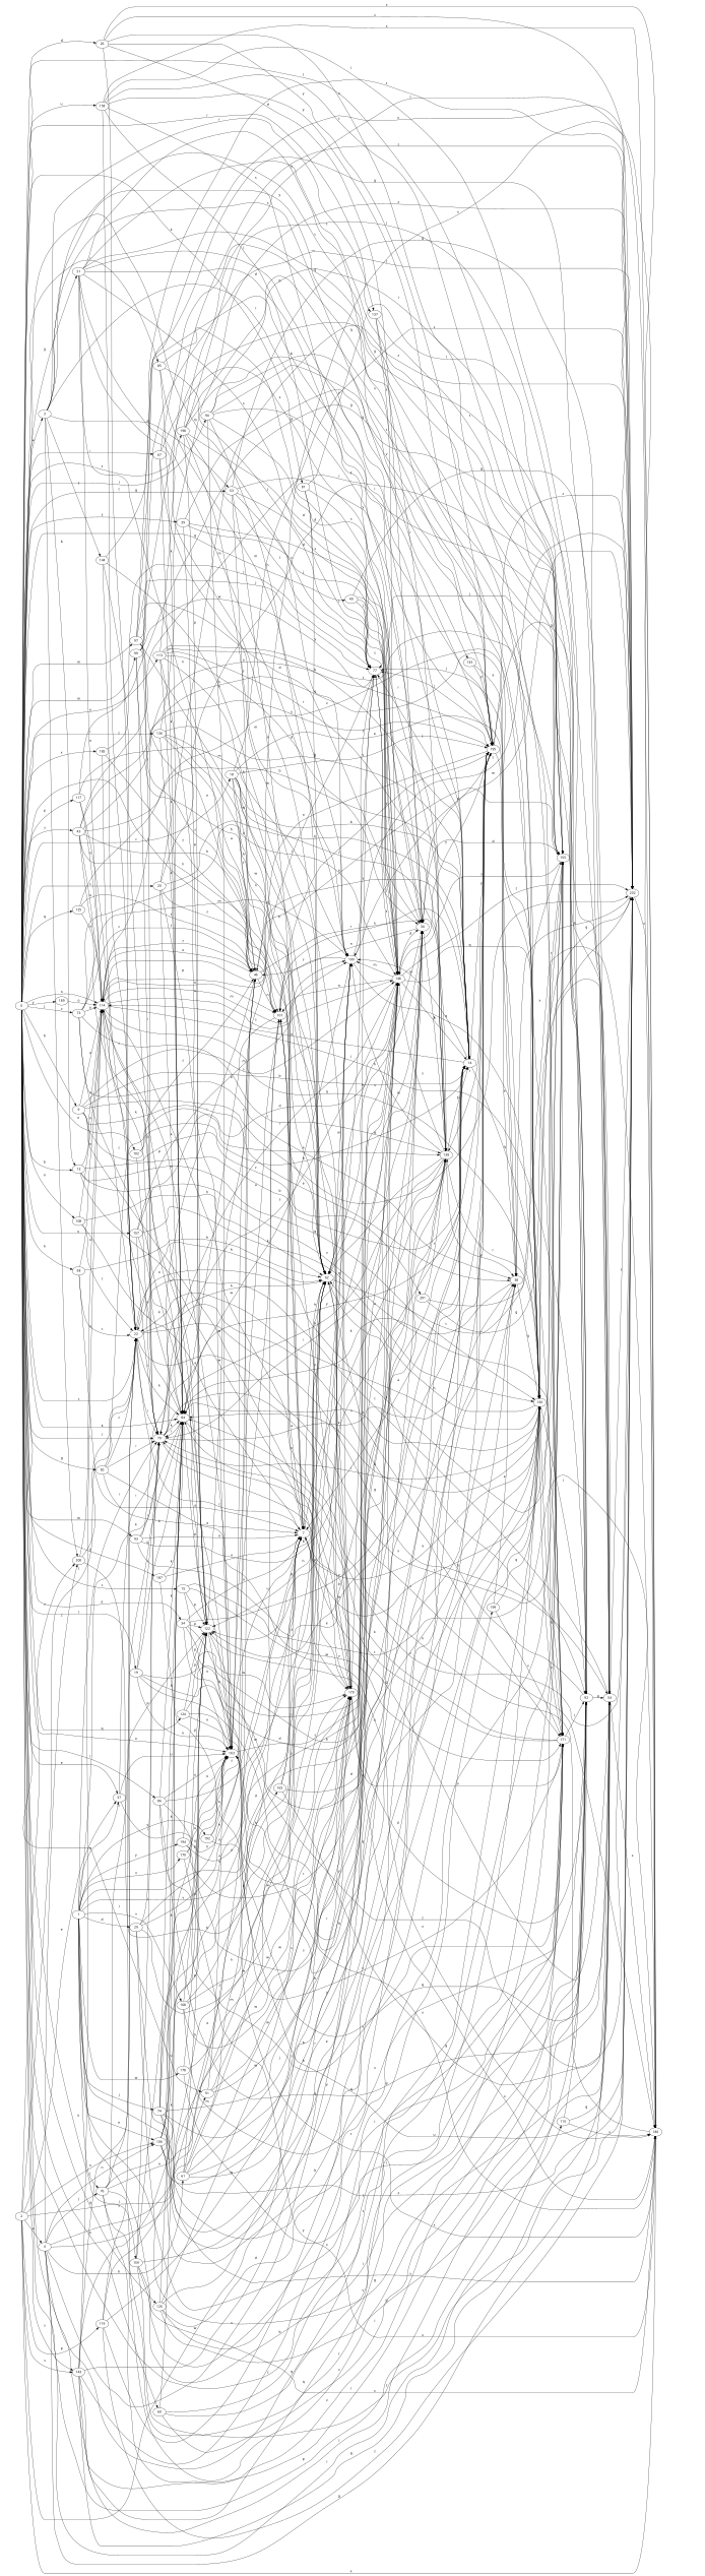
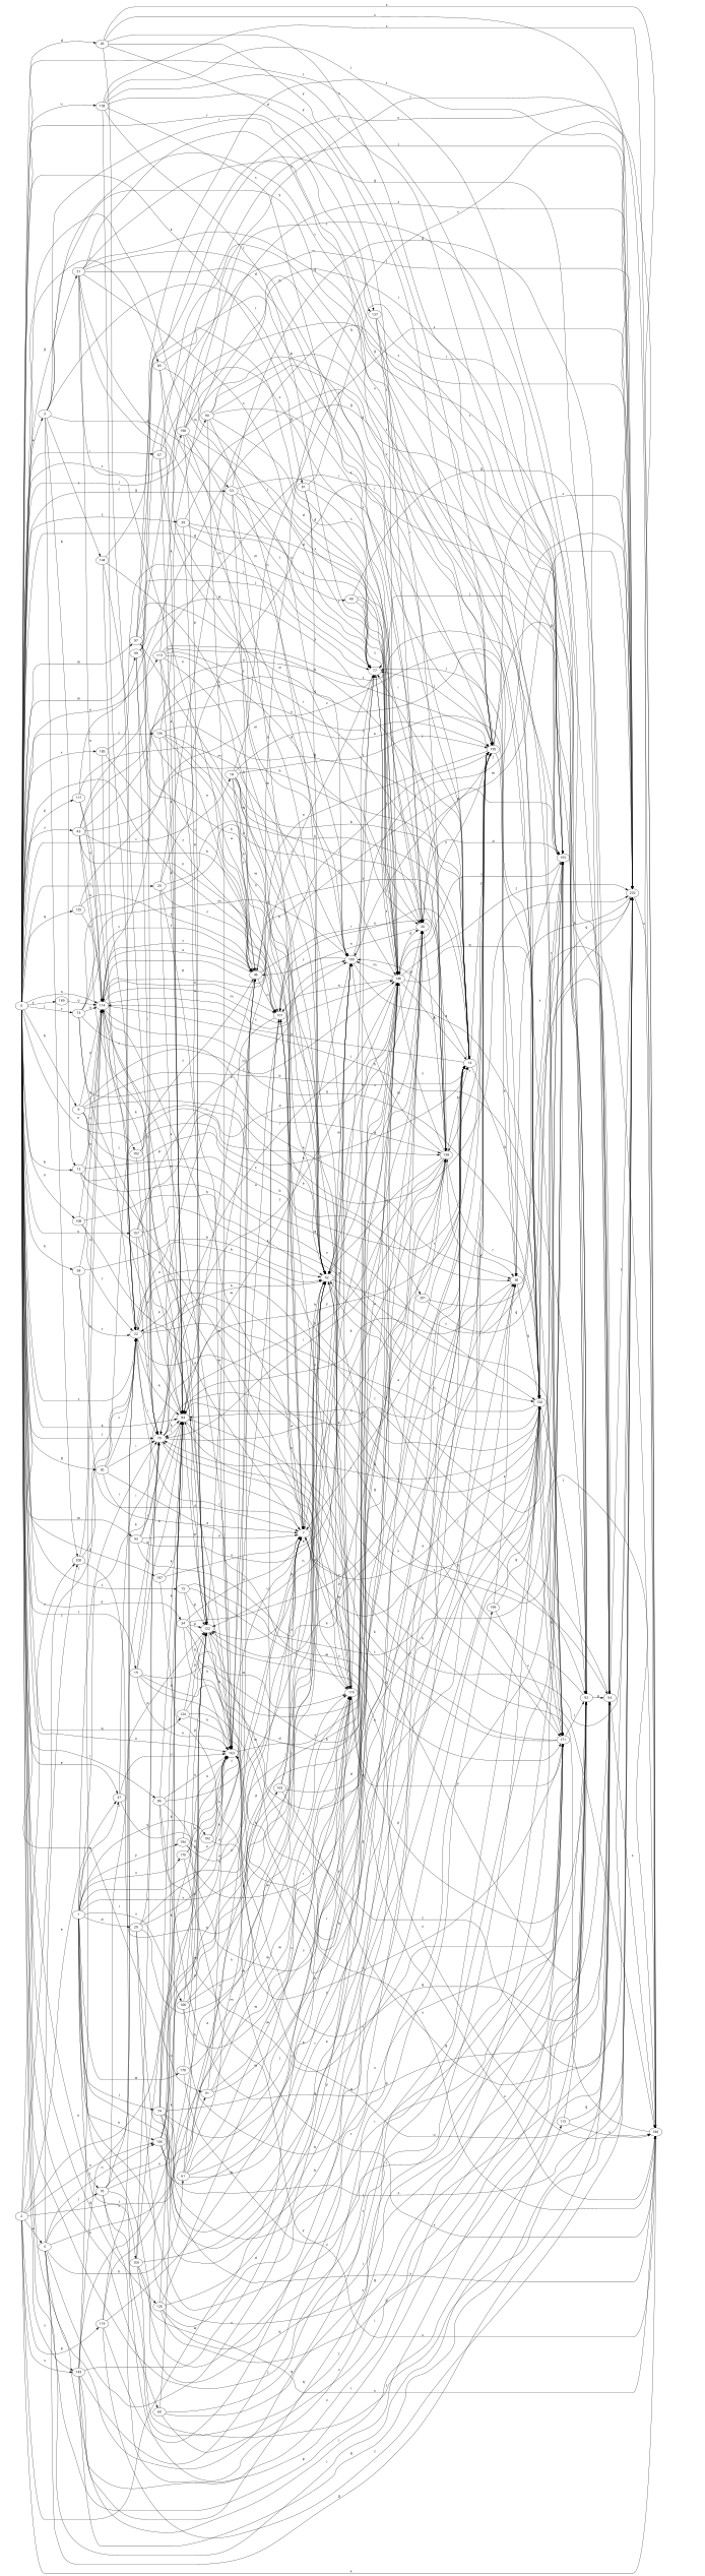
  strict digraph {
    fontname="Noto Sans"
    rankdir=LR
    node [fontname="Noto Sans"]
    edge [fontname="Noto Sans"]
    0
    3
    9
    13
    15
    18
    19
    20
    22
    26
    34
    37
    39
    43
    46
    49
    50
    51
    53
    58
    60
    67
    70
    73
    81
    84
    85
    86
    90
    91
    93
    97
    99
    100
    102
    108
    113
    114
    115
    117
    124
    125
    126
    130
    136
    137
    143
    155
    157
    158
    159
    163
    185
    187
    189
    198
    199
    200
    138
    144
-   145
    195
    179
    146
    14
    38
    201
    202
    171
    186
    122
    62
    7
    107
    30
    92
    54
    77
    1
    29
    74
    76
    106
    165
    168
    170
    178
    192
    194
    2
    4
    119
    61
    0 -> 3 [label=a]
    0 -> 9 [label=b]
    0 -> 13 [label=b]
    0 -> 15 [label=c]
    0 -> 18 [label=c]
    0 -> 19 [label=c]
    0 -> 20 [label=c]
    0 -> 22 [label=c]
    0 -> 26 [label=d]
    0 -> 34 [label=e]
    0 -> 37 [label=e]
    0 -> 39 [label=f]
    0 -> 43 [label=f]
    0 -> 46 [label=f]
    0 -> 49 [label=g]
    0 -> 50 [label=g]
    0 -> 51 [label=g]
    0 -> 53 [label=g]
    0 -> 58 [label=h]
    0 -> 60 [label=h]
    0 -> 67 [label=i]
    0 -> 70 [label=i]
    0 -> 73 [label=j]
    0 -> 81 [label=k]
    0 -> 84 [label=k]
    0 -> 85 [label=l]
    0 -> 86 [label=l]
    0 -> 90 [label=l]
    0 -> 91 [label=l]
    0 -> 93 [label=m]
    0 -> 97 [label=m]
    0 -> 99 [label=m]
    0 -> 100 [label=m]
    0 -> 102 [label=n]
    0 -> 108 [label=o]
    0 -> 113 [label=o]
    0 -> 114 [label=o]
    0 -> 115 [label=p]
    0 -> 117 [label=p]
    0 -> 124 [label=q]
    0 -> 125 [label=q]
    0 -> 126 [label=q]
    0 -> 130 [label=q]
    0 -> 136 [label=r]
    0 -> 137 [label=r]
    0 -> 143 [label=s]
    0 -> 155 [label=t]
    0 -> 157 [label=u]
    0 -> 158 [label=u]
    0 -> 159 [label=u]
    0 -> 163 [label=u]
    0 -> 185 [label=x]
    0 -> 187 [label=y]
    0 -> 189 [label=y]
    0 -> 198 [label=z]
    0 -> 199 [label=z]
    3 -> 13 [label=b]
    3 -> 53 [label=g]
    3 -> 137 [label=r]
    3 -> 155 [label=t]
    3 -> 200 [label=z]
    3 -> 138 [label=r]
    3 -> 144 [label=s]
-   3 -> 145 [label=s]
    3 -> 195 [label=y]
    9 -> 114 [label=o]
    9 -> 179 [label=w]
    9 -> 146 [label=s]
    9 -> 14 [label=b]
    9 -> 38 [label=e]
    9 -> 201 [label=z]
    9 -> 202 [label=z]
    13 -> 114 [label=o]
    13 -> 130 [label=q]
    13 -> 179 [label=w]
    13 -> 14 [label=b]
    13 -> 171 [label=v]
    15 -> 155 [label=t]
    15 -> 163 [label=u]
    15 -> 186 [label=x]
    15 -> 122 [label=p]
    18 -> 46 [label=f]
    18 -> 138 [label=r]
    18 -> 195 [label=y]
    18 -> 14 [label=b]
    18 -> 38 [label=e]
    18 -> 202 [label=z]
    18 -> 62 [label=h]
    18 -> 7 [label=a]
    18 -> 107 [label=n]
    19 -> 70 [label=i]
    19 -> 84 [label=k]
    19 -> 130 [label=q]
    19 -> 163 [label=u]
    19 -> 179 [label=w]
    19 -> 30 [label=d]
    20 -> 46 [label=f]
    20 -> 84 [label=k]
    20 -> 14 [label=b]
    20 -> 202 [label=z]
    20 -> 122 [label=p]
    20 -> 92 [label=l]
    22 -> 70 [label=i]
    22 -> 84 [label=k]
    22 -> 202 [label=z]
    22 -> 171 [label=v]
    22 -> 186 [label=x]
    22 -> 62 [label=h]
    22 -> 54 [label=g]
    26 -> 22 [label=c]
    26 -> 195 [label=y]
    26 -> 202 [label=z]
    26 -> 171 [label=v]
    26 -> 186 [label=x]
    26 -> 30 [label=d]
    34 -> 130 [label=q]
    34 -> 195 [label=y]
    34 -> 14 [label=b]
    34 -> 186 [label=x]
    34 -> 122 [label=p]
    34 -> 7 [label=a]
    37 -> 70 [label=i]
    37 -> 163 [label=u]
    37 -> 62 [label=h]
    39 -> 130 [label=q]
    39 -> 146 [label=s]
    39 -> 122 [label=p]
    39 -> 30 [label=d]
    43 -> 84 [label=k]
    43 -> 114 [label=o]
    43 -> 130 [label=q]
    43 -> 195 [label=y]
    43 -> 14 [label=b]
    43 -> 62 [label=h]
    43 -> 107 [label=n]
    43 -> 92 [label=l]
    46 -> 70 [label=i]
    46 -> 114 [label=o]
    46 -> 138 [label=r]
    46 -> 186 [label=x]
    46 -> 107 [label=n]
    49 -> 138 [label=r]
    49 -> 146 [label=s]
    49 -> 54 [label=g]
    49 -> 77 [label=j]
    50 -> 22 [label=c]
    50 -> 46 [label=f]
    50 -> 70 [label=i]
    50 -> 171 [label=v]
    50 -> 7 [label=a]
    51 -> 100 [label=m]
    51 -> 114 [label=o]
    51 -> 130 [label=q]
    51 -> 155 [label=t]
    51 -> 195 [label=y]
    51 -> 179 [label=w]
    51 -> 146 [label=s]
    51 -> 14 [label=b]
    51 -> 107 [label=n]
    51 -> 30 [label=d]
    53 -> 46 [label=f]
    53 -> 195 [label=y]
    53 -> 146 [label=s]
    53 -> 7 [label=a]
    53 -> 54 [label=g]
    53 -> 77 [label=j]
    58 -> 22 [label=c]
    58 -> 114 [label=o]
    58 -> 62 [label=h]
    58 -> 7 [label=a]
    60 -> 84 [label=k]
    60 -> 155 [label=t]
    60 -> 171 [label=v]
    60 -> 92 [label=l]
    67 -> 84 [label=k]
    67 -> 100 [label=m]
    67 -> 130 [label=q]
    67 -> 30 [label=d]
    70 -> 84 [label=k]
    70 -> 195 [label=y]
    70 -> 146 [label=s]
    70 -> 38 [label=e]
    70 -> 186 [label=x]
    70 -> 54 [label=g]
    73 -> 46 [label=f]
    73 -> 100 [label=m]
    73 -> 114 [label=o]
    73 -> 163 [label=u]
    73 -> 138 [label=r]
    73 -> 146 [label=k]
    73 -> 38 [label=e]
    81 -> 146 [label=s]
    81 -> 62 [label=h]
    81 -> 92 [label=l]
    81 -> 77 [label=j]
    84 -> 70 [label=i]
    84 -> 114 [label=o]
    84 -> 202 [label=z]
    84 -> 122 [label=p]
    85 -> 84 [label=k]
    85 -> 100 [label=m]
    85 -> 146 [label=s]
    85 -> 77 [label=j]
    86 -> 84 [label=k]
    86 -> 100 [label=m]
    86 -> 163 [label=u]
    86 -> 138 [label=r]
    86 -> 171 [label=v]
    86 -> 54 [label=g]
    90 -> 155 [label=t]
    90 -> 163 [label=u]
    90 -> 195 [label=y]
    90 -> 171 [label=v]
    90 -> 62 [label=h]
    90 -> 30 [label=d]
    90 -> 92 [label=l]
    91 -> 163 [label=u]
    91 -> 138 [label=r]
    91 -> 179 [label=w]
    91 -> 146 [label=s]
    93 -> 70 [label=i]
    93 -> 14 [label=b]
    93 -> 38 [label=e]
    93 -> 62 [label=h]
    93 -> 7 [label=a]
    97 -> 46 [label=f]
    97 -> 70 [label=i]
    97 -> 179 [label=w]
    97 -> 202 [label=z]
    97 -> 107 [label=n]
    97 -> 30 [label=d]
    97 -> 54 [label=g]
    97 -> 77 [label=j]
    99 -> 70 [label=i]
    99 -> 195 [label=y]
    99 -> 202 [label=z]
    99 -> 186 [label=x]
    99 -> 62 [label=h]
    99 -> 54 [label=g]
    100 -> 46 [label=f]
    100 -> 84 [label=k]
    100 -> 130 [label=q]
    100 -> 202 [label=z]
    100 -> 77 [label=j]
    102 -> 70 [label=i]
    102 -> 138 [label=r]
    102 -> 14 [label=b]
    108 -> 22 [label=c]
    108 -> 114 [label=o]
    108 -> 62 [label=h]
    108 -> 7 [label=a]
    113 -> 84 [label=k]
    113 -> 155 [label=t]
    113 -> 163 [label=u]
    113 -> 138 [label=r]
    113 -> 14 [label=b]
    113 -> 202 [label=z]
    113 -> 62 [label=h]
    113 -> 30 [label=d]
    114 -> 22 [label=c]
    114 -> 46 [label=f]
    114 -> 100 [label=m]
    114 -> 130 [label=q]
    114 -> 163 [label=u]
    114 -> 179 [label=w]
    114 -> 146 [label=s]
    114 -> 107 [label=n]
    114 -> 92 [label=l]
    115 -> 186 [label=x]
    115 -> 92 [label=l]
    115 -> 54 [label=g]
    117 -> 100 [label=m]
    117 -> 114 [label=o]
    117 -> 122 [label=p]
    117 -> 54 [label=g]
    124 -> 130 [label=q]
    124 -> 163 [label=u]
    124 -> 146 [label=s]
    124 -> 122 [label=p]
    125 -> 46 [label=f]
    125 -> 114 [label=o]
    125 -> 171 [label=v]
    126 -> 84 [label=k]
    126 -> 130 [label=q]
    126 -> 155 [label=t]
    126 -> 179 [label=w]
-   126 -> 138 [label=b]
+   126 -> 14 [label=b]
    126 -> 54 [label=g]
    130 -> 22 [label=c]
    130 -> 70 [label=i]
    130 -> 84 [label=k]
    130 -> 155 [label=t]
    130 -> 138 [label=r]
    130 -> 171 [label=v]
    130 -> 62 [label=h]
    130 -> 7 [label=a]
    130 -> 92 [label=l]
    136 -> 84 [label=k]
    136 -> 179 [label=w]
    136 -> 14 [label=b]
    136 -> 202 [label=z]
    136 -> 62 [label=h]
    136 -> 7 [label=a]
    137 -> 155 [label=t]
    137 -> 138 [label=r]
    137 -> 146 [label=s]
    143 -> 114 [label=o]
    143 -> 163 [label=u]
    143 -> 14 [label=b]
    143 -> 171 [label=v]
    143 -> 122 [label=p]
    143 -> 30 [label=d]
    143 -> 92 [label=l]
    143 -> 54 [label=g]
    155 -> 84 [label=k]
    155 -> 114 [label=o]
    155 -> 146 [label=s]
    155 -> 30 [label=d]
    155 -> 77 [label=j]
    157 -> 70 [label=i]
    157 -> 84 [label=k]
    157 -> 100 [label=m]
    157 -> 130 [label=q]
    157 -> 30 [label=d]
    158 -> 22 [label=c]
    158 -> 155 [label=t]
    158 -> 195 [label=y]
    158 -> 146 [label=s]
    158 -> 186 [label=x]
    158 -> 92 [label=l]
    158 -> 77 [label=j]
    159 -> 70 [label=i]
    159 -> 155 [label=t]
    159 -> 38 [label=e]
    159 -> 202 [label=z]
    159 -> 7 [label=a]
    159 -> 92 [label=l]
    163 -> 46 [label=f]
    163 -> 114 [label=o]
    163 -> 146 [label=s]
    163 -> 54 [label=g]
    185 -> 22 [label=c]
    185 -> 46 [label=f]
    185 -> 77 [label=j]
    187 -> 84 [label=k]
    187 -> 171 [label=v]
    187 -> 7 [label=a]
    189 -> 114 [label=o]
    198 -> 195 [label=y]
    198 -> 179 [label=w]
    198 -> 202 [label=z]
    198 -> 171 [label=v]
    198 -> 122 [label=p]
    198 -> 30 [label=d]
    198 -> 92 [label=l]
    198 -> 77 [label=j]
    199 -> 130 [label=q]
    199 -> 38 [label=e]
    199 -> 171 [label=v]
    200 -> 22 [label=c]
    200 -> 114 [label=o]
    200 -> 62 [label=h]
    138 -> 70 [label=i]
    138 -> 84 [label=k]
    138 -> 100 [label=m]
    138 -> 146 [label=s]
    138 -> 14 [label=b]
    138 -> 38 [label=e]
-   138 -> 62 [label=j]
+   138 -> 62 [label=h]
    138 -> 7 [label=a]
    144 -> 22 [label=c]
    144 -> 14 [label=b]
    144 -> 122 [label=p]
    144 -> 62 [label=h]
-   145 -> 195 [label=y]
-   145 -> 38 [label=e]
    195 -> 114 [label=o]
    195 -> 138 [label=r]
    195 -> 38 [label=e]
    195 -> 202 [label=z]
    195 -> 7 [label=a]
    195 -> 30 [label=d]
    195 -> 54 [label=g]
    195 -> 77 [label=j]
    179 -> 146 [label=s]
    179 -> 171 [label=v]
    179 -> 186 [label=x]
    179 -> 107 [label=n]
    146 -> 70 [label=i]
    146 -> 100 [label=m]
    146 -> 130 [label=q]
    146 -> 195 [label=y]
    146 -> 14 [label=b]
    146 -> 202 [label=z]
    146 -> 62 [label=h]
    146 -> 107 [label=n]
    146 -> 30 [label=d]
    146 -> 77 [label=j]
    14 -> 46 [label=f]
    14 -> 100 [label=m]
    14 -> 114 [label=o]
    14 -> 130 [label=q]
    14 -> 195 [label=y]
    14 -> 122 [label=p]
    14 -> 107 [label=n]
    14 -> 77 [label=j]
    38 -> 84 [label=k]
    38 -> 130 [label=q]
    38 -> 163 [label=u]
    38 -> 77 [label=j]
    201 -> 138 [label=r]
    201 -> 186 [label=x]
    201 -> 54 [label=g]
    202 -> 100 [label=m]
    202 -> 130 [label=q]
    202 -> 163 [label=u]
    202 -> 38 [label=e]
    202 -> 186 [label=x]
    171 -> 70 [label=i]
    171 -> 84 [label=k]
    171 -> 130 [label=q]
    171 -> 92 [label=l]
    186 -> 84 [label=k]
    122 -> 163 [label=u]
    122 -> 202 [label=z]
    122 -> 77 [label=j]
    62 -> 100 [label=m]
    62 -> 155 [label=t]
    62 -> 179 [label=w]
    62 -> 30 [label=d]
    62 -> 92 [label=l]
    7 -> 22 [label=c]
    7 -> 155 [label=t]
    7 -> 163 [label=u]
    7 -> 179 [label=w]
    7 -> 62 [label=h]
    7 -> 107 [label=n]
    107 -> 84 [label=k]
    107 -> 163 [label=u]
    107 -> 195 [label=y]
    107 -> 7 [label=a]
    30 -> 138 [label=r]
    30 -> 122 [label=p]
    30 -> 62 [label=h]
    30 -> 107 [label=n]
    92 -> 122 [label=p]
    92 -> 62 [label=h]
    92 -> 54 [label=g]
    54 -> 22 [label=c]
    54 -> 202 [label=z]
    54 -> 186 [label=x]
    77 -> 114 [label=o]
    77 -> 146 [label=s]
    77 -> 122 [label=p]
    1 -> 37 [label=e]
    1 -> 70 [label=i]
    1 -> 84 [label=k]
    1 -> 130 [label=q]
    1 -> 171 [label=v]
    1 -> 186 [label=x]
    1 -> 30 [label=d]
    1 -> 29 [label=d]
    1 -> 74 [label=j]
    1 -> 76 [label=j]
    1 -> 106 [label=n]
    1 -> 165 [label=v]
    1 -> 168 [label=v]
    1 -> 170 [label=v]
    1 -> 178 [label=w]
    1 -> 192 [label=y]
    1 -> 194 [label=y]
    29 -> 70 [label=i]
    29 -> 179 [label=w]
    29 -> 14 [label=b]
    29 -> 7 [label=a]
    29 -> 107 [label=n]
    29 -> 54 [label=g]
    74 -> 84 [label=k]
    74 -> 163 [label=u]
    74 -> 195 [label=y]
    74 -> 14 [label=b]
    74 -> 202 [label=z]
    74 -> 186 [label=x]
    74 -> 7 [label=a]
    74 -> 92 [label=l]
    76 -> 22 [label=c]
    76 -> 84 [label=k]
    76 -> 100 [label=m]
    76 -> 155 [label=t]
    76 -> 163 [label=u]
    76 -> 171 [label=v]
    76 -> 92 [label=l]
    106 -> 84 [label=k]
    106 -> 163 [label=u]
    106 -> 195 [label=y]
    106 -> 179 [label=w]
    106 -> 14 [label=b]
    106 -> 62 [label=h]
    165 -> 62 [label=h]
    165 -> 7 [label=a]
    165 -> 30 [label=d]
    165 -> 54 [label=g]
    168 -> 179 [label=w]
    168 -> 146 [label=s]
    168 -> 171 [label=v]
    168 -> 122 [label=p]
    168 -> 62 [label=h]
    170 -> 163 [label=u]
    170 -> 186 [label=x]
    170 -> 122 [label=p]
    178 -> 179 [label=w]
    178 -> 122 [label=p]
    178 -> 92 [label=l]
    192 -> 46 [label=f]
    192 -> 163 [label=u]
    192 -> 186 [label=x]
    194 -> 195 [label=y]
    194 -> 146 [label=s]
    194 -> 122 [label=p]
    2 -> 22 [label=c]
    2 -> 37 [label=e]
    2 -> 91 [label=l]
    2 -> 143 [label=s]
    2 -> 200 [label=z]
    2 -> 179 [label=w]
    2 -> 186 [label=x]
    2 -> 106 [label=n]
    2 -> 4 [label=a]
    2 -> 119 [label=p]
-   4 -> 100 [label=m]
+   2 -> 100 [label=m]
    4 -> 130 [label=q]
    4 -> 200 [label=z]
    4 -> 146 [label=s]
    4 -> 62 [label=h]
    4 -> 92 [label=l]
    4 -> 54 [label=g]
    4 -> 76 [label=j]
    4 -> 106 [label=n]
    4 -> 61 [label=h]
    119 -> 22 [label=c]
    119 -> 195 [label=y]
    119 -> 179 [label=w]
    119 -> 202 [label=z]
    119 -> 7 [label=a]
    61 -> 46 [label=f]
    61 -> 138 [label=r]
    61 -> 179 [label=w]
    61 -> 146 [label=s]
    61 -> 122 [label=p]
    61 -> 107 [label=n]
    61 -> 77 [label=j]
  }
